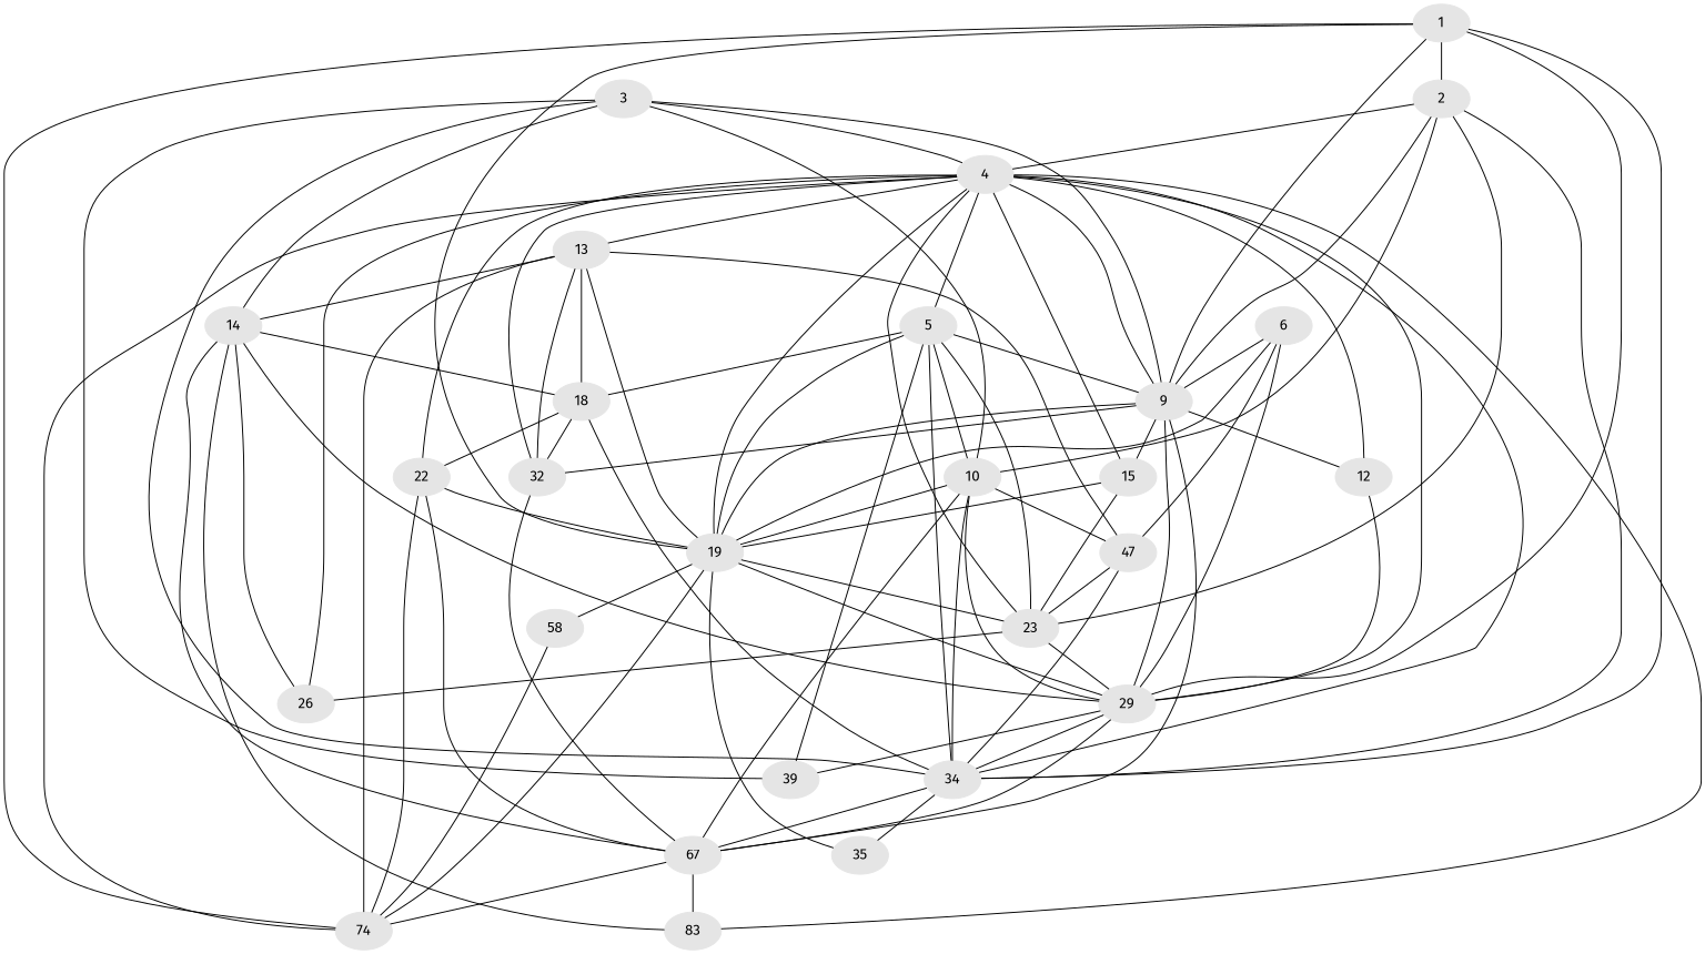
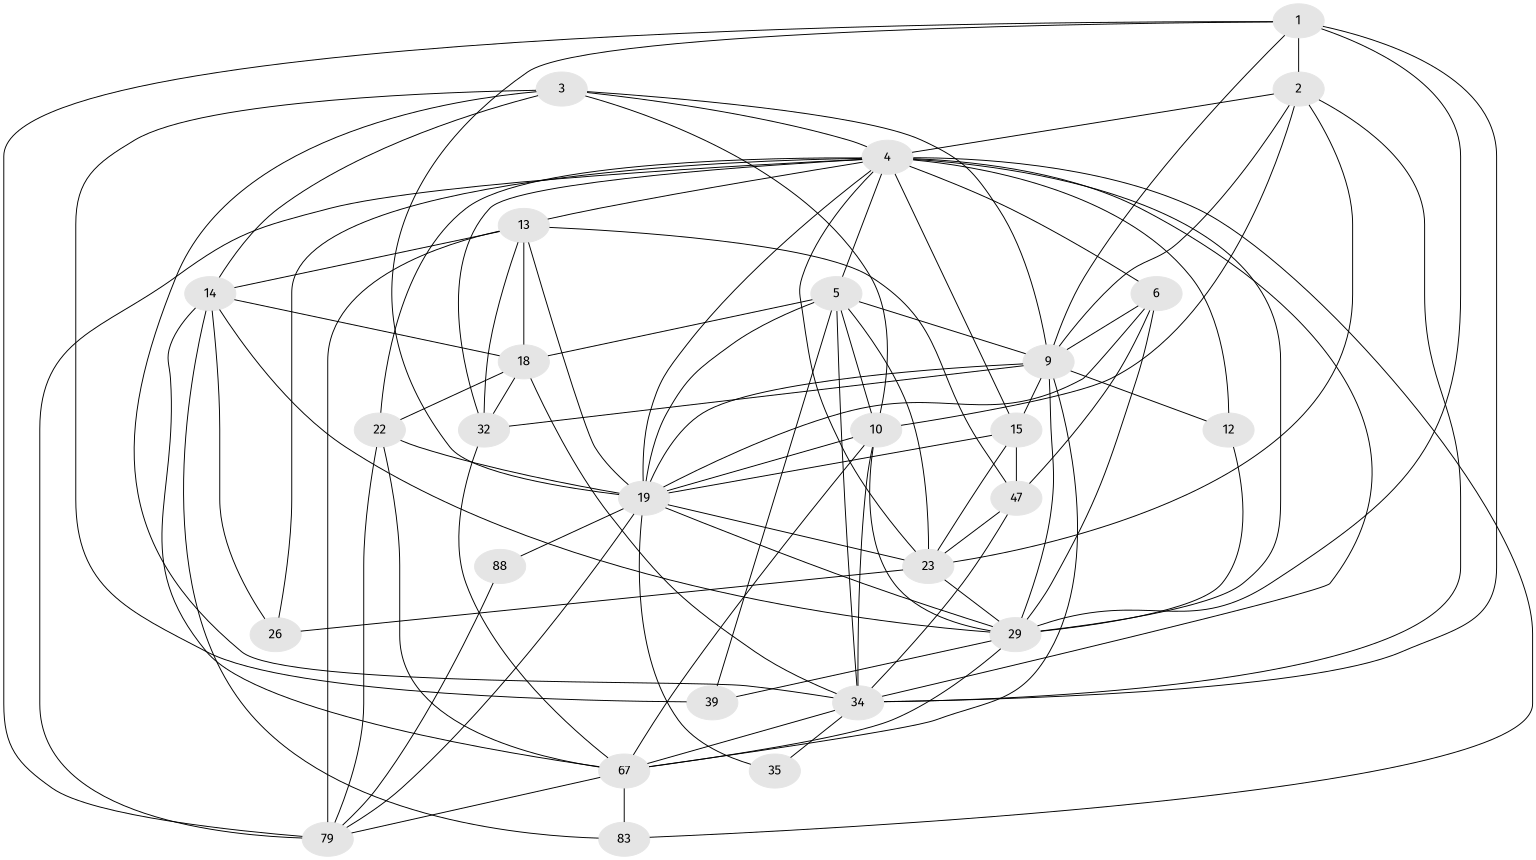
  graph {
    fontname="Fira Sans"
    node [color=gray90 fontname="Fira Sans" style=filled]
    edge [fontname="Fira Sans"]
    1 [super="+79"]
    2 [super="+50+73"]
    9 [super="+48+57+11+66"]
    19 [super="+52+38+75"]
    29 [super="+36+49+43+62"]
    34 [super="+61+37"]
-   74 [super="+76"]
+   74 [super="+76" label=79]
    4 [super="+85+8+21+33+69"]
    10 [super="+16"]
    23 [super="+80+81+25"]
    12
    15 [super="+20"]
    32 [super="+84+65"]
    67 [super="+68"]
    35
-   58
+   58 [label=88]
    39
    5 [super="+63+27"]
    6 [super="+89"]
    13 [super="+42"]
    22 [super="+60"]
    26
    83
    n24 [label=47 super="+55+72"]
    3 [super="+71+7"]
    14 [super="+40+47"]
    18 [super="+44+41"]
    1 -- 2
    1 -- 9
    1 -- 19
    1 -- 29
    1 -- 34 [weight=2]
    1 -- 74
    2 -- 9
    2 -- 34
    2 -- 4 [weight=3]
    2 -- 10
    2 -- 23 [weight=2]
    9 -- 19 [weight=2]
    9 -- 29 [weight=2]
    9 -- 12
    9 -- 15 [weight=2]
    9 -- 32
    9 -- 67 [weight=2]
    19 -- 29 [weight=2]
    19 -- 74
    19 -- 23
    19 -- 35
    19 -- 58
-   29 -- 34
    29 -- 67
    29 -- 39
    34 -- 67 [weight=2]
    34 -- 35
    4 -- 19 [weight=2]
    4 -- 29
    4 -- 34 [weight=2]
    4 -- 74 [weight=3]
    4 -- 23
    4 -- 12
    4 -- 15
    4 -- 32
    4 -- 5 [weight=2]
-   4 -- 9
+   4 -- 6
    4 -- 13
    4 -- 22
    4 -- 26
    4 -- 83
    10 -- 19 [weight=2]
    10 -- 29
    10 -- 34
    10 -- 67 [weight=2]
-   10 -- n24
+   15 -- n24
    23 -- 29 [weight=2]
    23 -- 26
    12 -- 29
    15 -- 19
    15 -- 23
    32 -- 67
    67 -- 74
    67 -- 83
    58 -- 74
    5 -- 9
    5 -- 19
    5 -- 34
    5 -- 10
    5 -- 23 [weight=2]
    5 -- 39
    5 -- 18
    6 -- 9
    6 -- 19
    6 -- 29
    6 -- n24
    13 -- 19
    13 -- 74
    13 -- 32
    13 -- n24
    13 -- 14
    13 -- 18 [weight=2]
    22 -- 19
    22 -- 74
    22 -- 67
    n24 -- 34
    n24 -- 23
    3 -- 9
    3 -- 34
    3 -- 4 [weight=2]
    3 -- 10
    3 -- 39
    3 -- 14 [weight=2]
    14 -- 29
    14 -- 67
    14 -- 26
    14 -- 83
    14 -- 18
    18 -- 34
    18 -- 32
    18 -- 22
  }
